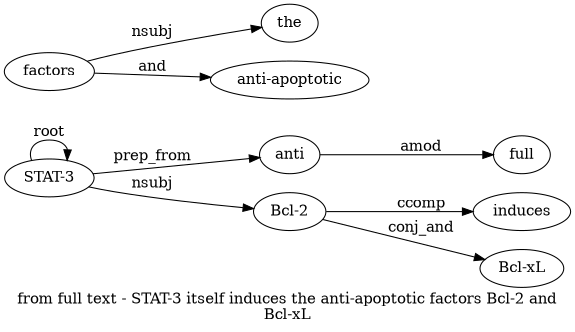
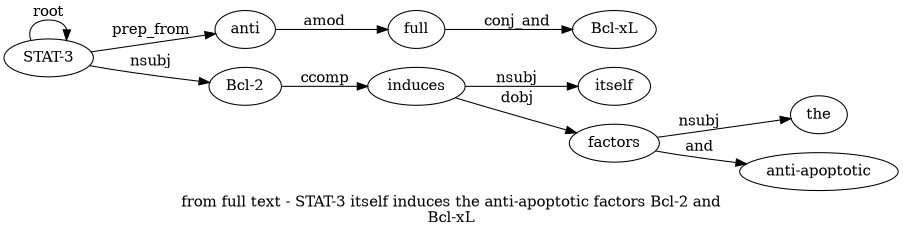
  digraph {
    label="from full text - STAT-3 itself induces the anti-apoptotic factors Bcl-2 and\nBcl-xL"
    rankdir=LR
    node [fillcolor=white style=filled]
    n1 [label=anti]
    n2 [label=full]
    n3 [label="STAT-3"]
    n4 [label="Bcl-2"]
    n5 [label=induces]
+   n6 [label=itself]
    n7 [label=factors]
    n8 [label="Bcl-xL"]
    n9 [label=the]
    n10 [label="anti-apoptotic"]
    n1 -> n2 [label=amod]
    n3 -> n1 [label=prep_from]
    n3 -> n3 [label=root]
    n3 -> n4 [label=nsubj]
    n4 -> n5 [label=ccomp]
-   n4 -> n8 [label=conj_and]
+   n2 -> n8 [label=conj_and]
+   n5 -> n6 [label=nsubj]
+   n5 -> n7 [label=dobj]
    n7 -> n9 [label=nsubj]
    n7 -> n10 [label=and]
  }
